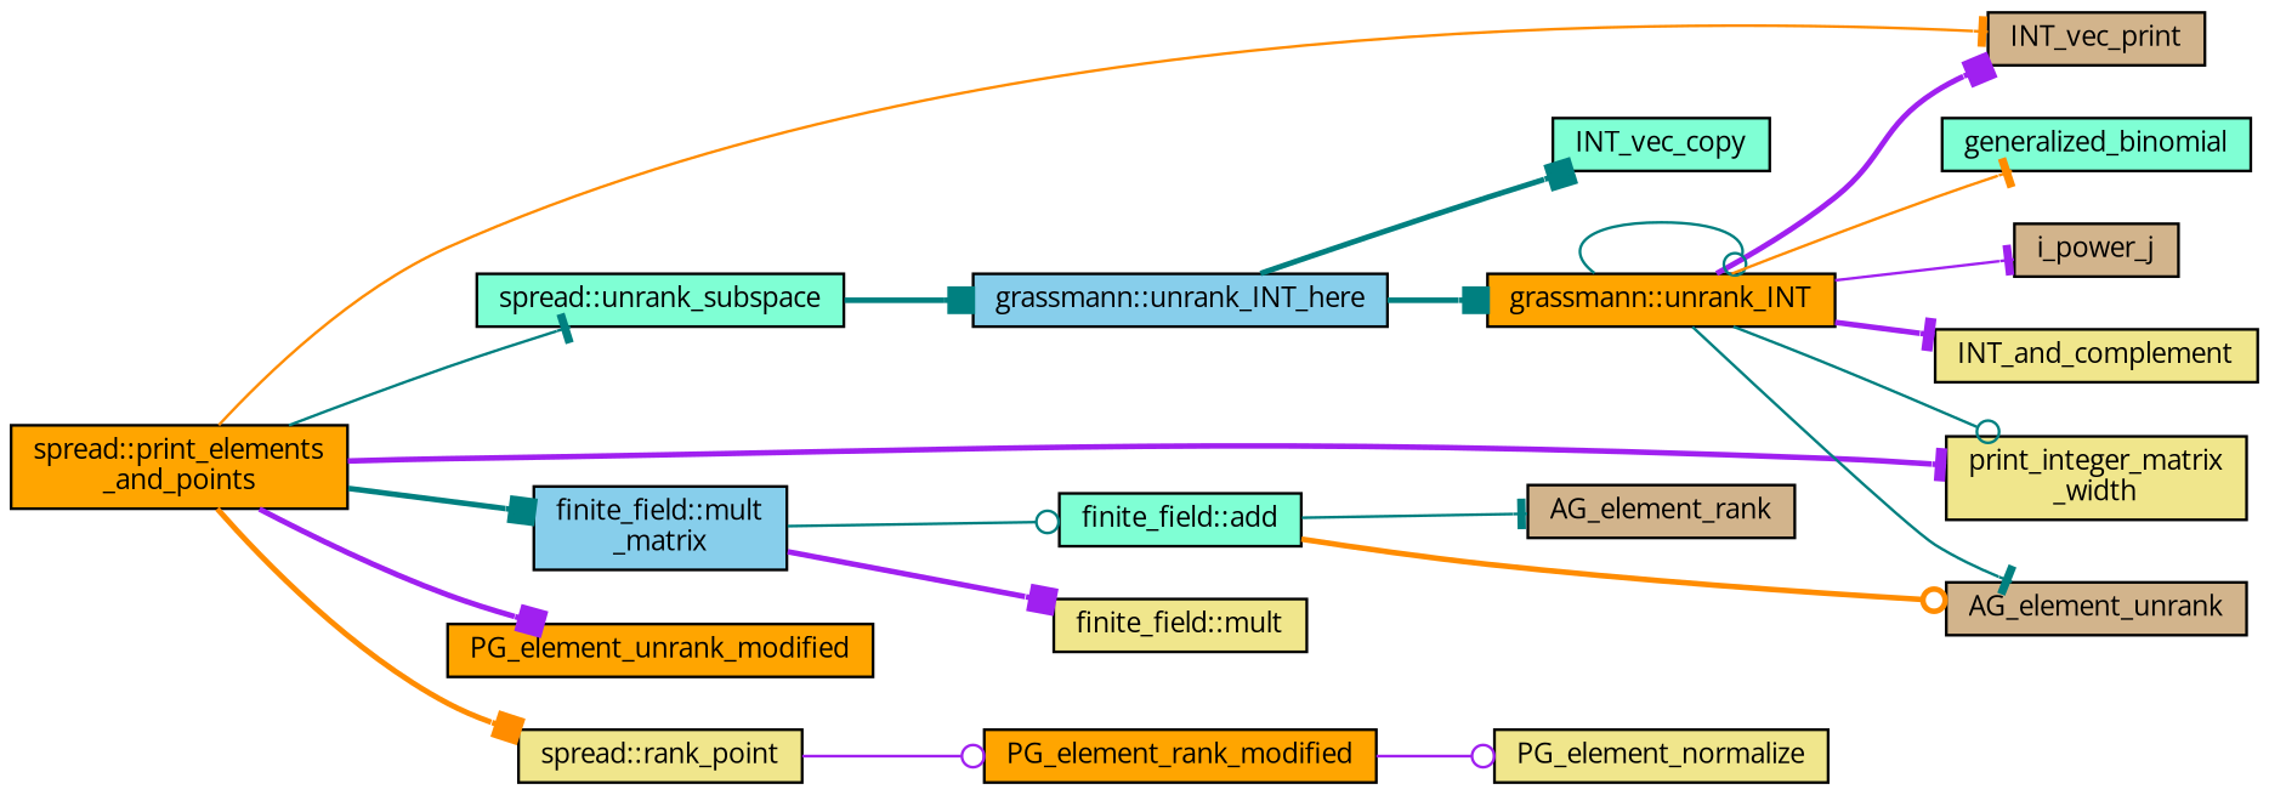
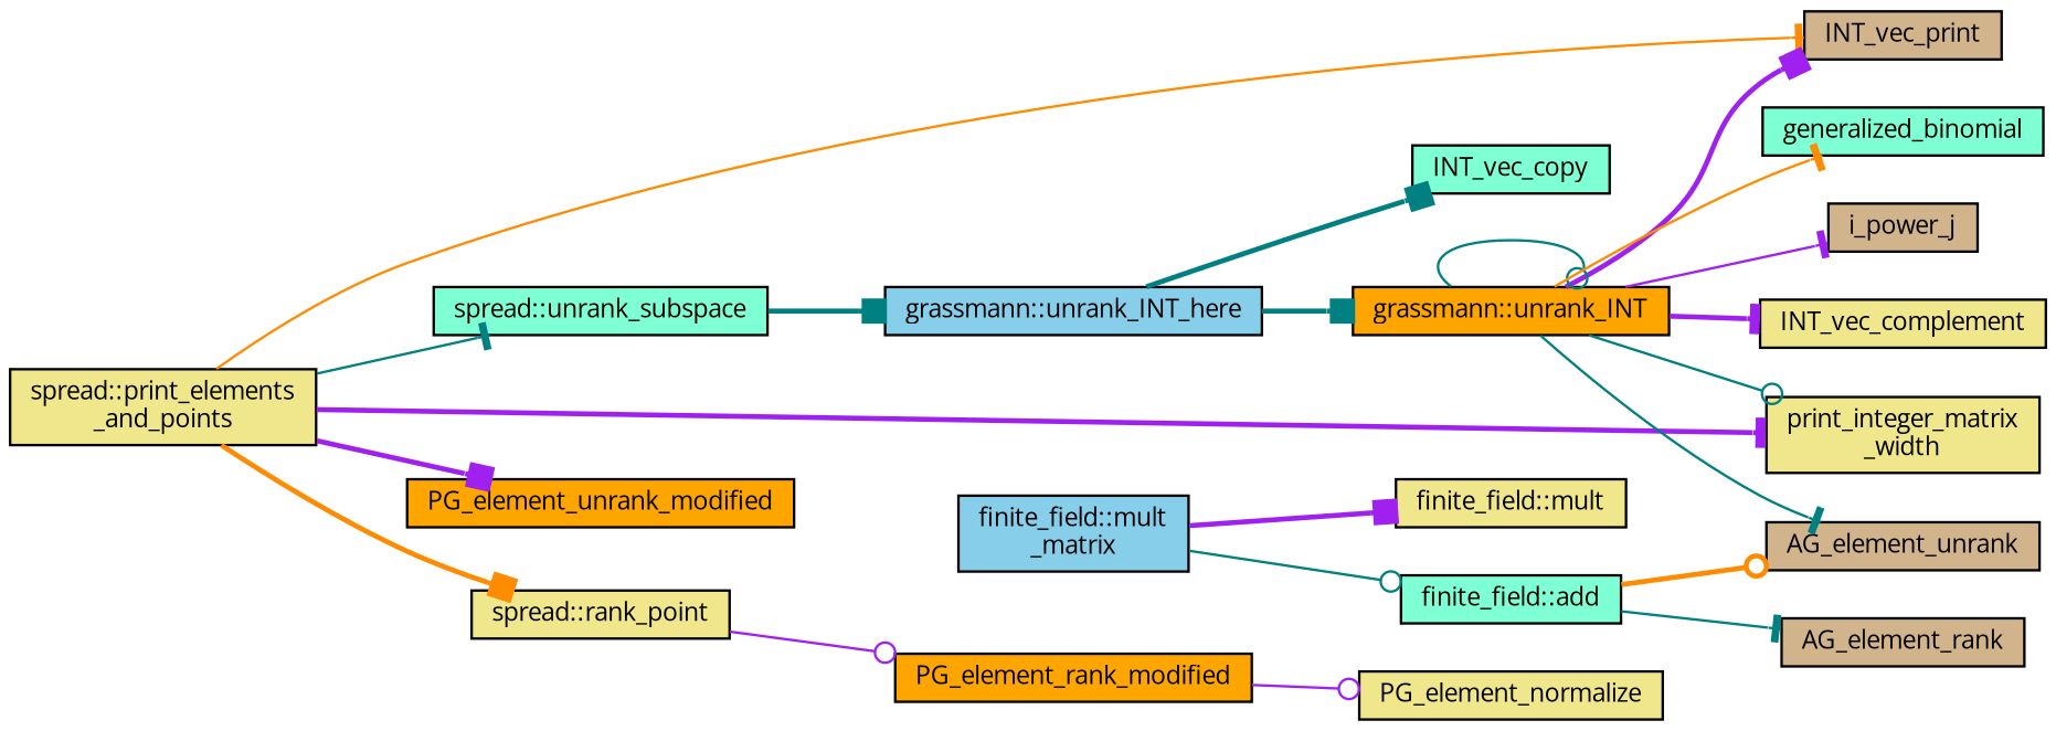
  digraph {
    fontname="Open Sans"
    rankdir=LR
    node [color=black fillcolor=khaki fontname="Open Sans" fontsize=10 shape=record style=filled]
    edge [arrowhead=tee color=teal fontname="Open Sans" fontsize=10 labelfontname=Helvetica labelfontsize=10 style=solid]
-   n1 [fillcolor=orange fontcolor=black height=0.2 label="spread::print_elements\l_and_points" width=0.4]
+   n1 [fontcolor=black height=0.2 label="spread::print_elements\l_and_points" width=0.4]
    n2 [fillcolor=aquamarine height=0.2 label="spread::unrank_subspace" width=0.4]
    n3 [fillcolor=tan height=0.2 label=INT_vec_print width=0.4]
    n4 [height=0.2 label="print_integer_matrix\l_width" width=0.4]
    n5 [fillcolor=orange height=0.2 label=PG_element_unrank_modified width=0.4]
    n6 [fillcolor=skyblue height=0.2 label="finite_field::mult\l_matrix" width=0.4]
    n7 [height=0.2 label="spread::rank_point" width=0.4]
    n8 [fillcolor=skyblue height=0.2 label="grassmann::unrank_INT_here" width=0.4]
    n9 [fillcolor=aquamarine height=0.2 label="finite_field::add" width=0.4]
    n10 [height=0.2 label="finite_field::mult" width=0.4]
    n11 [fillcolor=orange height=0.2 label=PG_element_rank_modified width=0.4]
    n12 [fillcolor=orange height=0.2 label="grassmann::unrank_INT" width=0.4]
    n13 [fillcolor=aquamarine height=0.2 label=INT_vec_copy width=0.4]
    n14 [fillcolor=aquamarine height=0.2 label=generalized_binomial width=0.4]
    n15 [fillcolor=tan height=0.2 label=i_power_j width=0.4]
    n16 [fillcolor=tan height=0.2 label=AG_element_unrank width=0.4]
-   n17 [height=0.2 label=INT_and_complement width=0.4]
+   n17 [height=0.2 label=INT_vec_complement width=0.4]
    n18 [fillcolor=tan height=0.2 label=AG_element_rank width=0.4]
    n19 [height=0.2 label=PG_element_normalize width=0.4]
    n1 -> n2
    n1 -> n3 [color=darkorange]
    n1 -> n4 [color=purple style=bold]
    n1 -> n5 [arrowhead=box color=purple style=bold]
-   n1 -> n6 [arrowhead=box style=bold]
    n1 -> n7 [arrowhead=box color=darkorange style=bold]
    n2 -> n8 [arrowhead=box style=bold]
    n6 -> n9 [arrowhead=odot]
    n6 -> n10 [arrowhead=box color=purple style=bold]
    n7 -> n11 [arrowhead=odot color=purple]
    n8 -> n12 [arrowhead=box style=bold]
    n8 -> n13 [arrowhead=box style=bold]
    n9 -> n16 [arrowhead=odot color=darkorange style=bold]
    n9 -> n18
    n11 -> n19 [arrowhead=odot color=purple]
    n12 -> n3 [arrowhead=box color=purple style=bold]
    n12 -> n4 [arrowhead=odot]
    n12 -> n12 [arrowhead=odot]
    n12 -> n14 [color=darkorange]
    n12 -> n15 [color=purple]
    n12 -> n16
    n12 -> n17 [color=purple style=bold]
  }
